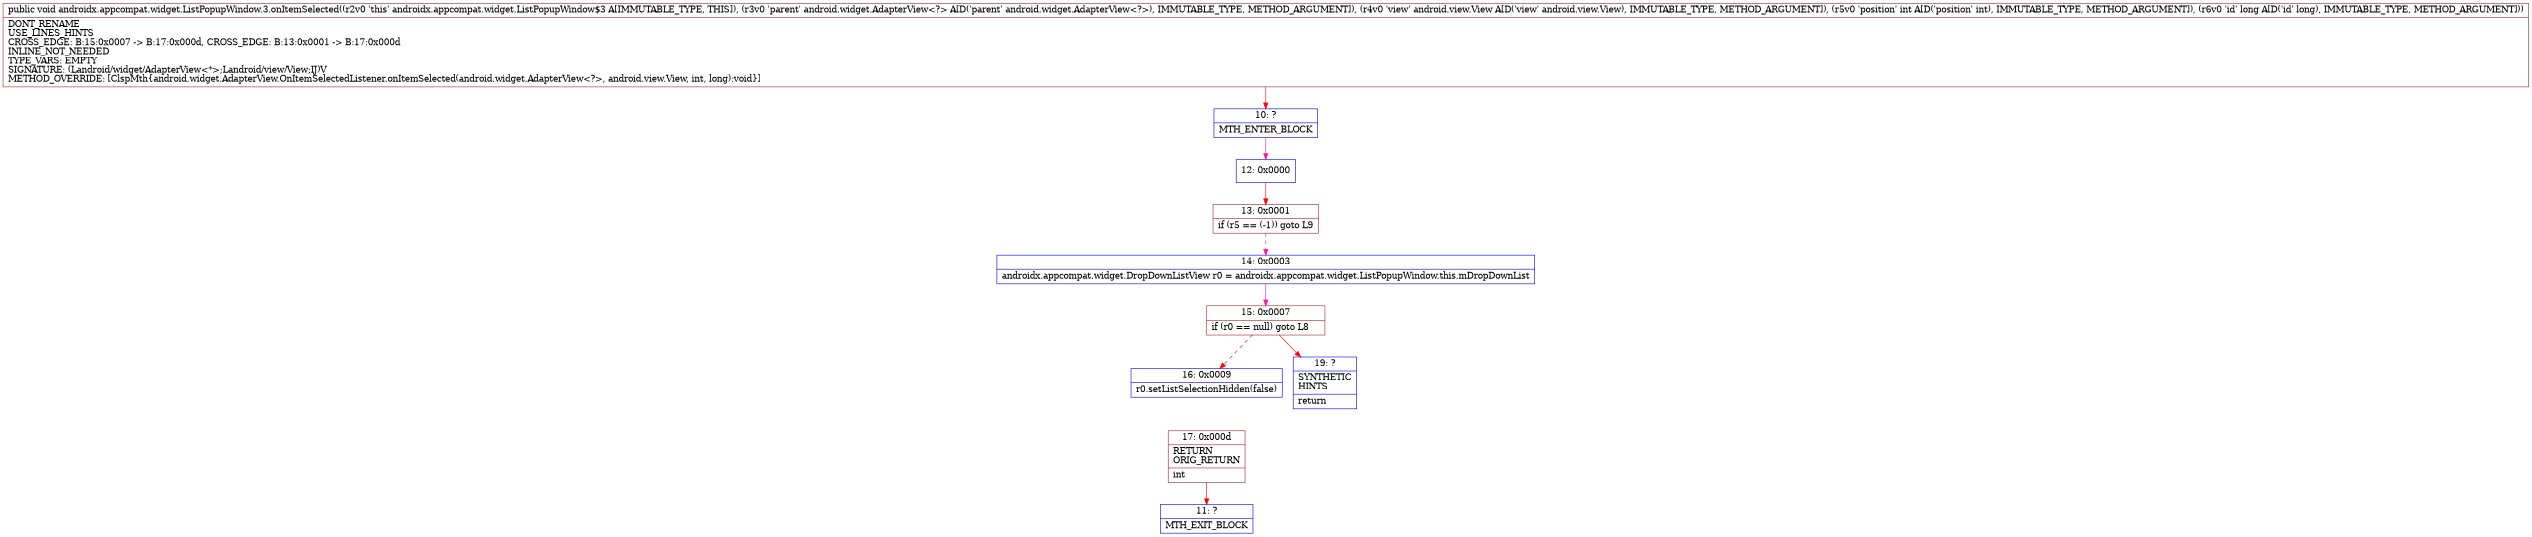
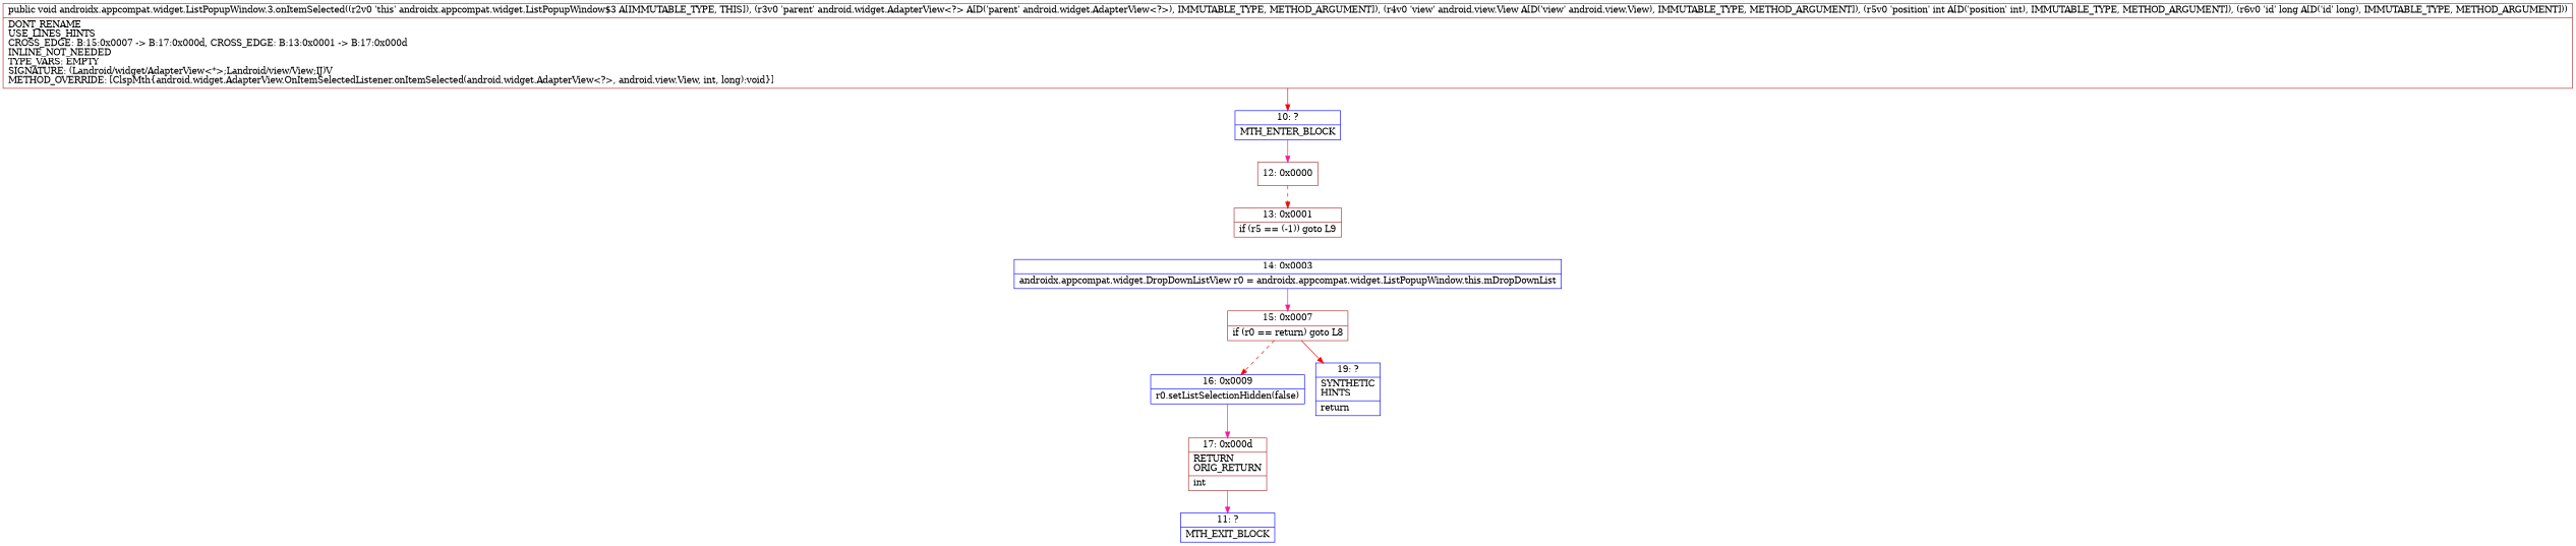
  digraph {
    node [color=blue shape=record]
    edge [color=deeppink]
    n1 [label="{10\:\ ?|MTH_ENTER_BLOCK\l}"]
-   n2 [label="{12\:\ 0x0000}"]
+   n2 [color=brown label="{12\:\ 0x0000}"]
    n3 [color=brown label="{13\:\ 0x0001|if (r5 == (\-1)) goto L9\l}"]
    n4 [label="{14\:\ 0x0003|androidx.appcompat.widget.DropDownListView r0 = androidx.appcompat.widget.ListPopupWindow.this.mDropDownList\l}"]
-   n5 [color=brown label="{15\:\ 0x0007|if (r0 == null) goto L8\l}"]
+   n5 [color=brown label="{15\:\ 0x0007|if (r0 == return) goto L8\l}"]
    n6 [label="{16\:\ 0x0009|r0.setListSelectionHidden(false)\l}"]
    n7 [label="{19\:\ ?|SYNTHETIC\lHINTS\l|return\l}"]
    n8 [color=brown label="{17\:\ 0x000d|RETURN\lORIG_RETURN\l|int\l}"]
    n9 [label="{11\:\ ?|MTH_EXIT_BLOCK\l}"]
    n10 [color=brown label="{public void androidx.appcompat.widget.ListPopupWindow.3.onItemSelected((r2v0 'this' androidx.appcompat.widget.ListPopupWindow$3 A[IMMUTABLE_TYPE, THIS]), (r3v0 'parent' android.widget.AdapterView\<?\> A[D('parent' android.widget.AdapterView\<?\>), IMMUTABLE_TYPE, METHOD_ARGUMENT]), (r4v0 'view' android.view.View A[D('view' android.view.View), IMMUTABLE_TYPE, METHOD_ARGUMENT]), (r5v0 'position' int A[D('position' int), IMMUTABLE_TYPE, METHOD_ARGUMENT]), (r6v0 'id' long A[D('id' long), IMMUTABLE_TYPE, METHOD_ARGUMENT]))  | DONT_RENAME\lUSE_LINES_HINTS\lCROSS_EDGE: B:15:0x0007 \-\> B:17:0x000d, CROSS_EDGE: B:13:0x0001 \-\> B:17:0x000d\lINLINE_NOT_NEEDED\lTYPE_VARS: EMPTY\lSIGNATURE: (Landroid\/widget\/AdapterView\<*\>;Landroid\/view\/View;IJ)V\lMETHOD_OVERRIDE: [ClspMth\{android.widget.AdapterView.OnItemSelectedListener.onItemSelected(android.widget.AdapterView\<?\>, android.view.View, int, long):void\}]\l}"]
    n1 -> n2
-   n2 -> n3 [color=red]
-   n3 -> n4 [style=dashed]
+   n2 -> n3 [color=red style=dashed]
    n4 -> n5
    n5 -> n6 [color=red style=dashed]
    n5 -> n7 [color=red]
-   n8 -> n9 [color=red]
+   n6 -> n8
+   n8 -> n9
    n10 -> n1 [color=red]
  }
